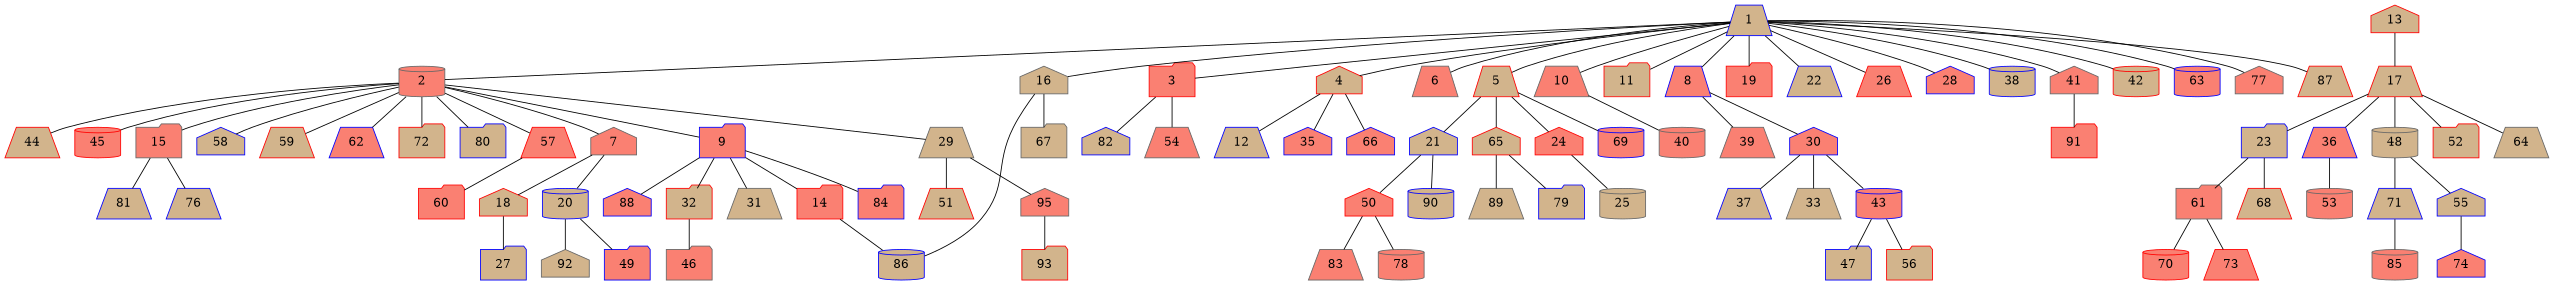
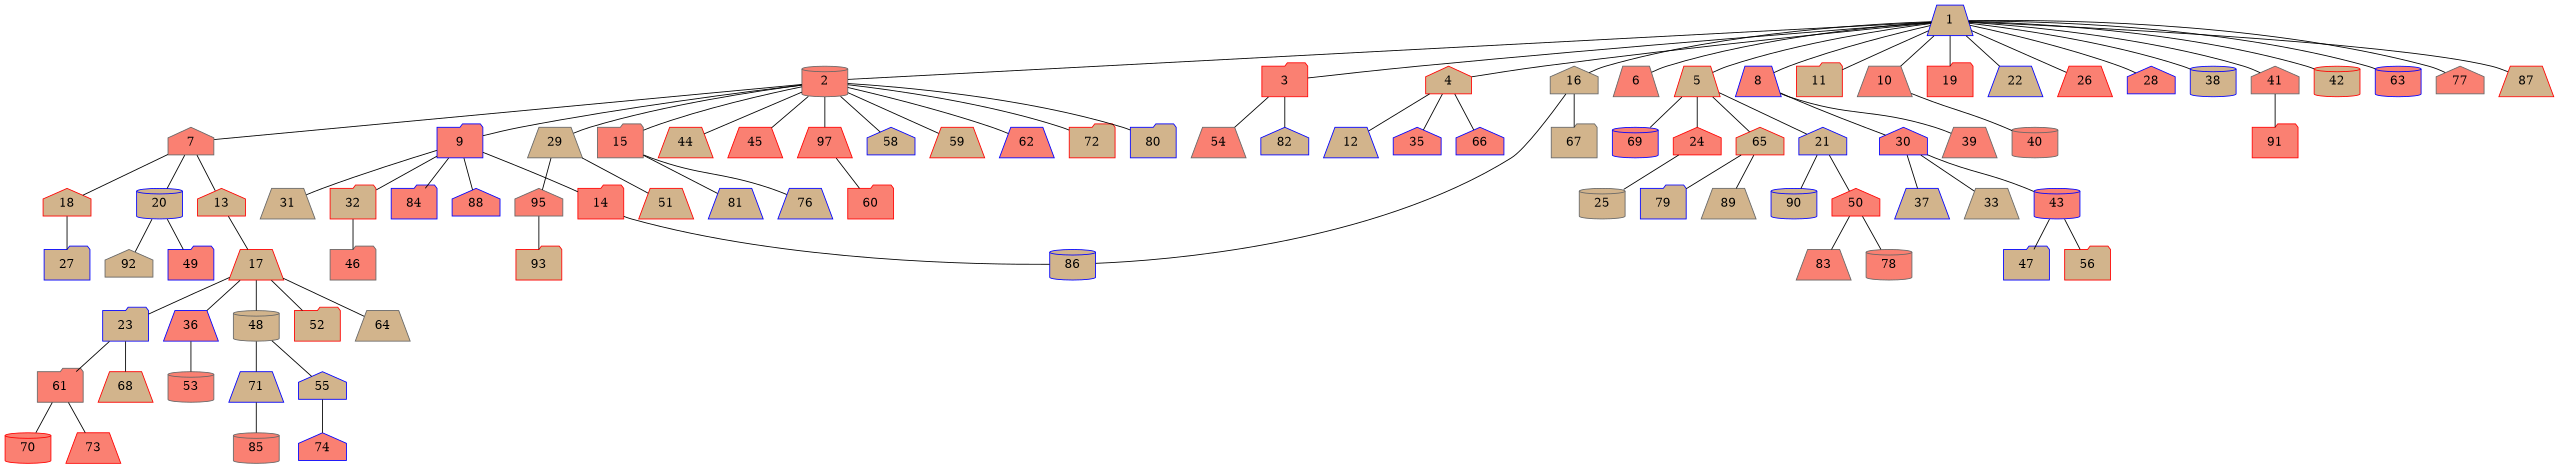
  graph {
    node [color=blue fillcolor=tan shape=trapezium style=filled]
    2 [color=gray40 fillcolor=salmon shape=cylinder]
    1
    3 [color=red fillcolor=salmon shape=folder]
    4 [color=red shape=house]
    5 [color=red]
    6 [color=gray40 fillcolor=salmon]
    8 [fillcolor=salmon]
    10 [color=gray40 fillcolor=salmon]
    11 [color=red shape=folder]
    16 [color=gray40 shape=house]
    19 [color=red fillcolor=salmon shape=folder]
    22
    26 [color=red fillcolor=salmon]
    28 [fillcolor=salmon shape=house]
    38 [shape=cylinder]
    41 [color=gray40 fillcolor=salmon shape=house]
    42 [color=red shape=cylinder]
    63 [fillcolor=salmon shape=cylinder]
    77 [color=gray40 fillcolor=salmon shape=house]
    87 [color=red]
    7 [color=gray40 fillcolor=salmon shape=house]
    9 [fillcolor=salmon shape=folder]
    15 [color=gray40 fillcolor=salmon shape=folder]
    29 [color=gray40]
    44 [color=red]
-   45 [color=red fillcolor=salmon shape=cylinder]
-   57 [color=red fillcolor=salmon]
+   45 [color=red fillcolor=salmon]
+   57 [color=red fillcolor=salmon label=97]
    58 [shape=house]
    59 [color=red]
    62 [fillcolor=salmon]
    72 [color=red shape=folder]
    80 [shape=folder]
    54 [color=gray40 fillcolor=salmon]
    82 [shape=house]
    12
    35 [fillcolor=salmon shape=house]
    66 [fillcolor=salmon shape=house]
    21 [shape=house]
    24 [color=red fillcolor=salmon shape=house]
    65 [color=red shape=house]
    69 [fillcolor=salmon shape=cylinder]
    30 [fillcolor=salmon shape=house]
    39 [color=gray40 fillcolor=salmon]
    40 [color=gray40 fillcolor=salmon shape=cylinder]
    86 [shape=cylinder]
    67 [color=gray40 shape=folder]
    91 [color=red fillcolor=salmon shape=folder]
    13 [color=red shape=house]
    18 [color=red shape=house]
    20 [shape=cylinder]
    14 [color=red fillcolor=salmon shape=folder]
    31 [color=gray40]
    32 [color=red shape=folder]
    84 [fillcolor=salmon shape=folder]
    88 [fillcolor=salmon shape=house]
    76
    81
    51 [color=red]
    n59 [color=gray40 fillcolor=salmon label=95 shape=house]
    60 [color=red fillcolor=salmon shape=folder]
    50 [color=red fillcolor=salmon shape=house]
    90 [shape=cylinder]
    25 [color=gray40 shape=cylinder]
    79 [shape=folder]
    89 [color=gray40]
    17 [color=red]
    27 [shape=folder]
    49 [fillcolor=salmon shape=folder]
    92 [color=gray40 shape=house]
    33 [color=gray40]
    37
    43 [fillcolor=salmon shape=cylinder]
    46 [color=gray40 fillcolor=salmon shape=folder]
    23 [shape=folder]
    36 [fillcolor=salmon]
    48 [color=gray40 shape=cylinder]
    52 [color=red shape=folder]
    64 [color=gray40]
    61 [color=gray40 fillcolor=salmon shape=folder]
    68 [color=red]
    53 [color=gray40 fillcolor=salmon shape=cylinder]
    71
    55 [shape=house]
    78 [color=gray40 fillcolor=salmon shape=cylinder]
    83 [color=gray40 fillcolor=salmon]
    70 [color=red fillcolor=salmon shape=cylinder]
    73 [color=red fillcolor=salmon]
    93 [color=red shape=folder]
    47 [shape=folder]
    56 [color=red shape=folder]
    85 [color=gray40 fillcolor=salmon shape=cylinder]
    74 [fillcolor=salmon shape=house]
    2 -- 7
    2 -- 9
    2 -- 15
    2 -- 29
    2 -- 44
    2 -- 45
    2 -- 57
    2 -- 58
    2 -- 59
    2 -- 62
    2 -- 72
    2 -- 80
    1 -- 2
    1 -- 3
    1 -- 4
    1 -- 5
    1 -- 6
    1 -- 8
    1 -- 10
    1 -- 11
    1 -- 16
    1 -- 19
    1 -- 22
    1 -- 26
    1 -- 28
    1 -- 38
    1 -- 41
    1 -- 42
    1 -- 63
    1 -- 77
    1 -- 87
    3 -- 54
    3 -- 82
    4 -- 12
    4 -- 35
    4 -- 66
    5 -- 21
    5 -- 24
    5 -- 65
    5 -- 69
    8 -- 30
    8 -- 39
    10 -- 40
    16 -- 86
    16 -- 67
    41 -- 91
+   7 -- 13
    7 -- 18
    7 -- 20
    9 -- 14
    9 -- 31
    9 -- 32
    9 -- 84
    9 -- 88
    15 -- 76
    15 -- 81
    29 -- 51
    29 -- n59
    57 -- 60
    21 -- 50
    21 -- 90
    24 -- 25
    65 -- 79
    65 -- 89
    30 -- 33
    30 -- 37
    30 -- 43
    13 -- 17
    18 -- 27
    20 -- 49
    20 -- 92
    14 -- 86
    32 -- 46
    n59 -- 93
    50 -- 78
    50 -- 83
    17 -- 23
    17 -- 36
    17 -- 48
    17 -- 52
    17 -- 64
    43 -- 47
    43 -- 56
    23 -- 61
    23 -- 68
    36 -- 53
    48 -- 71
    48 -- 55
    61 -- 70
    61 -- 73
    71 -- 85
    55 -- 74
  }
